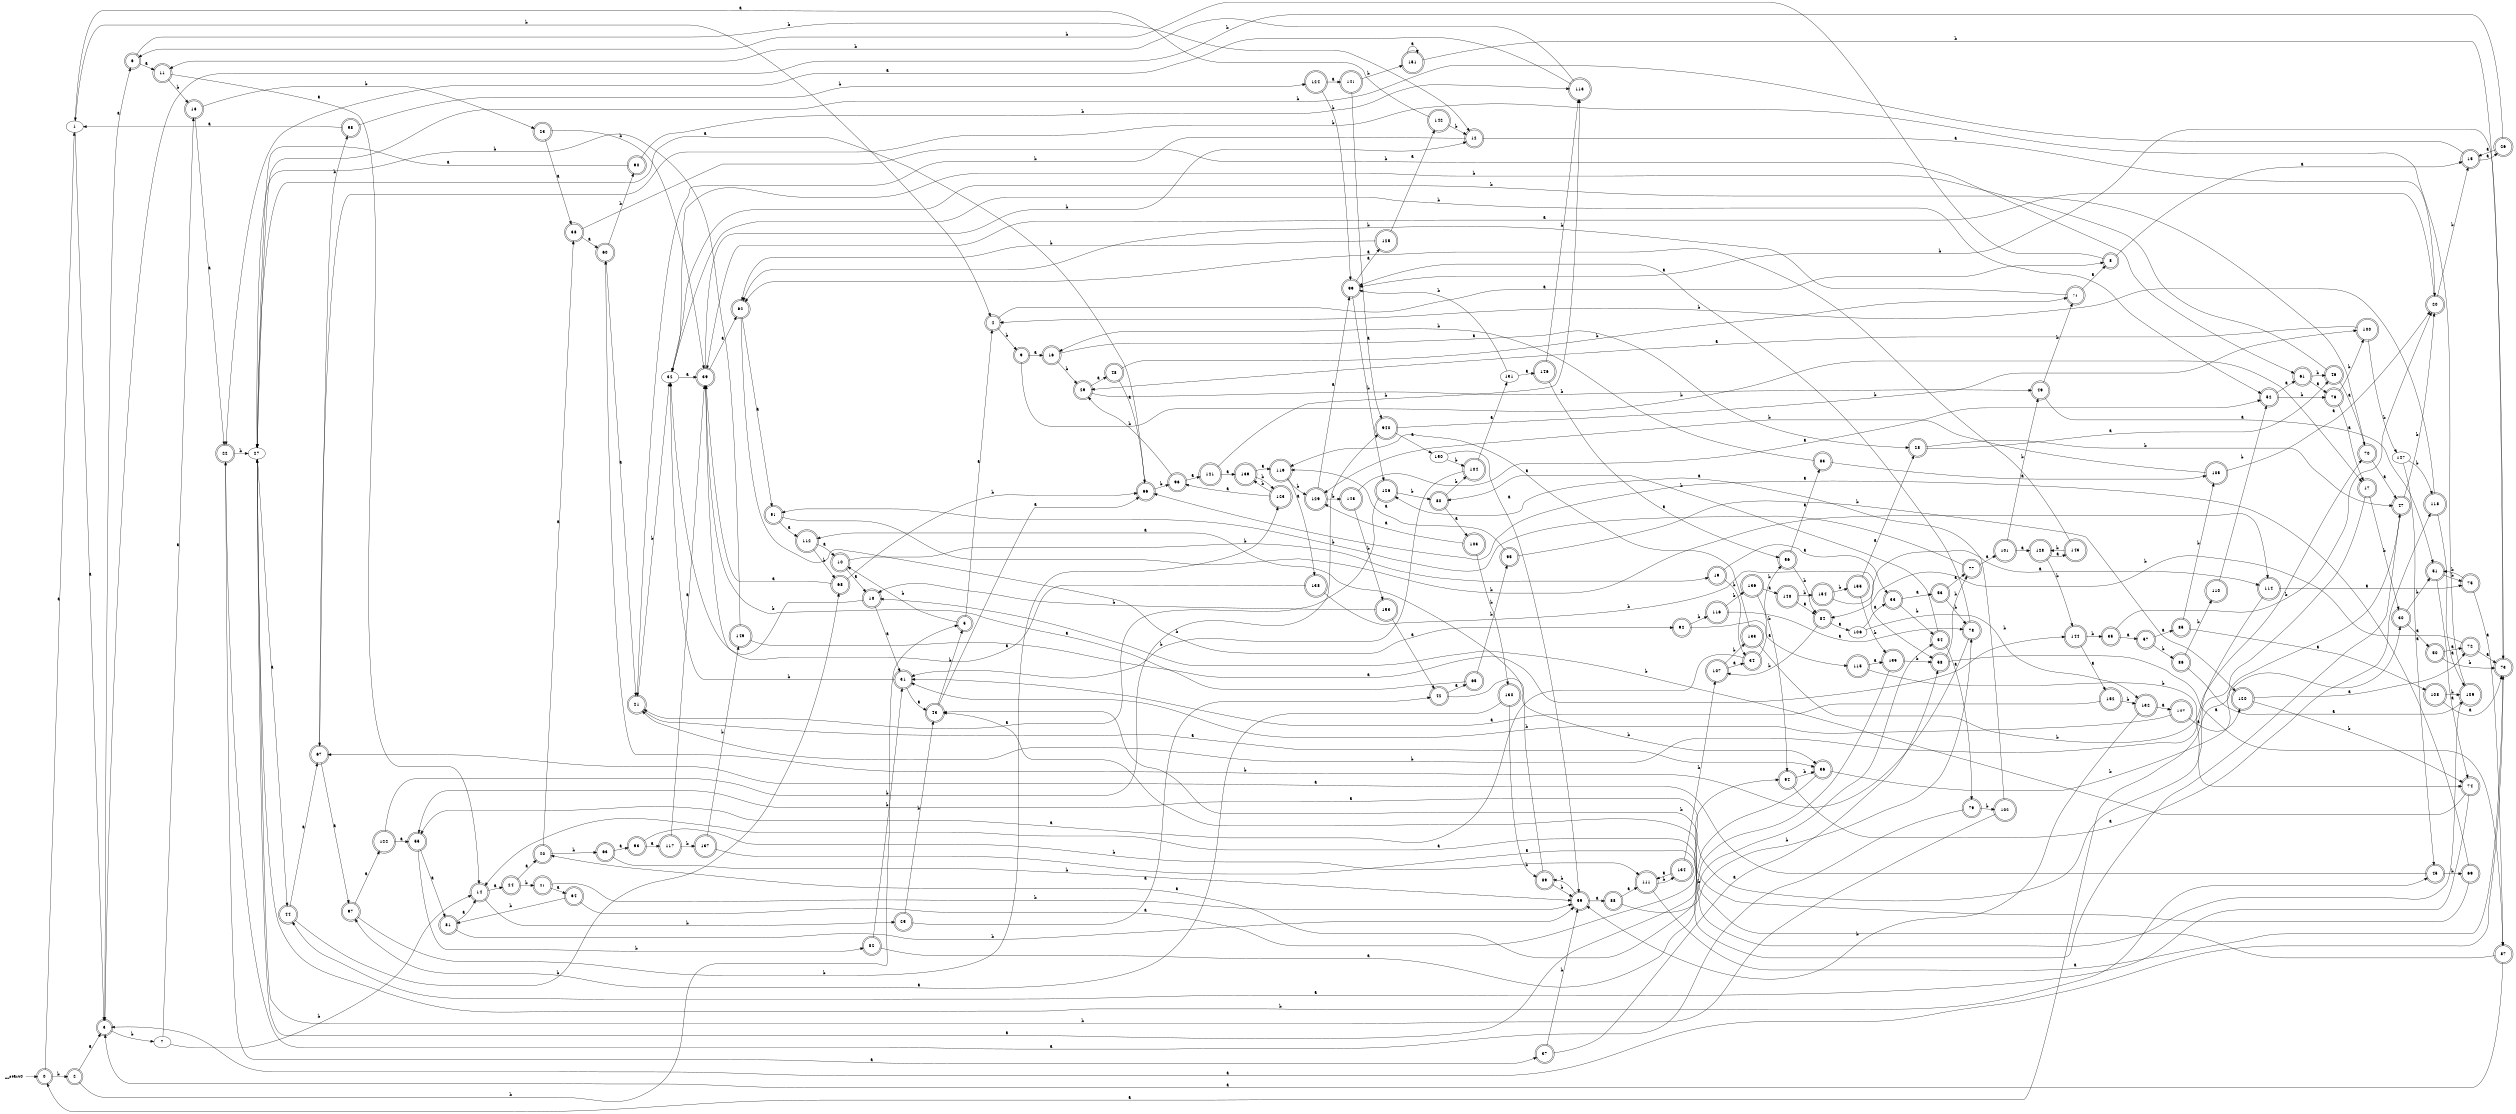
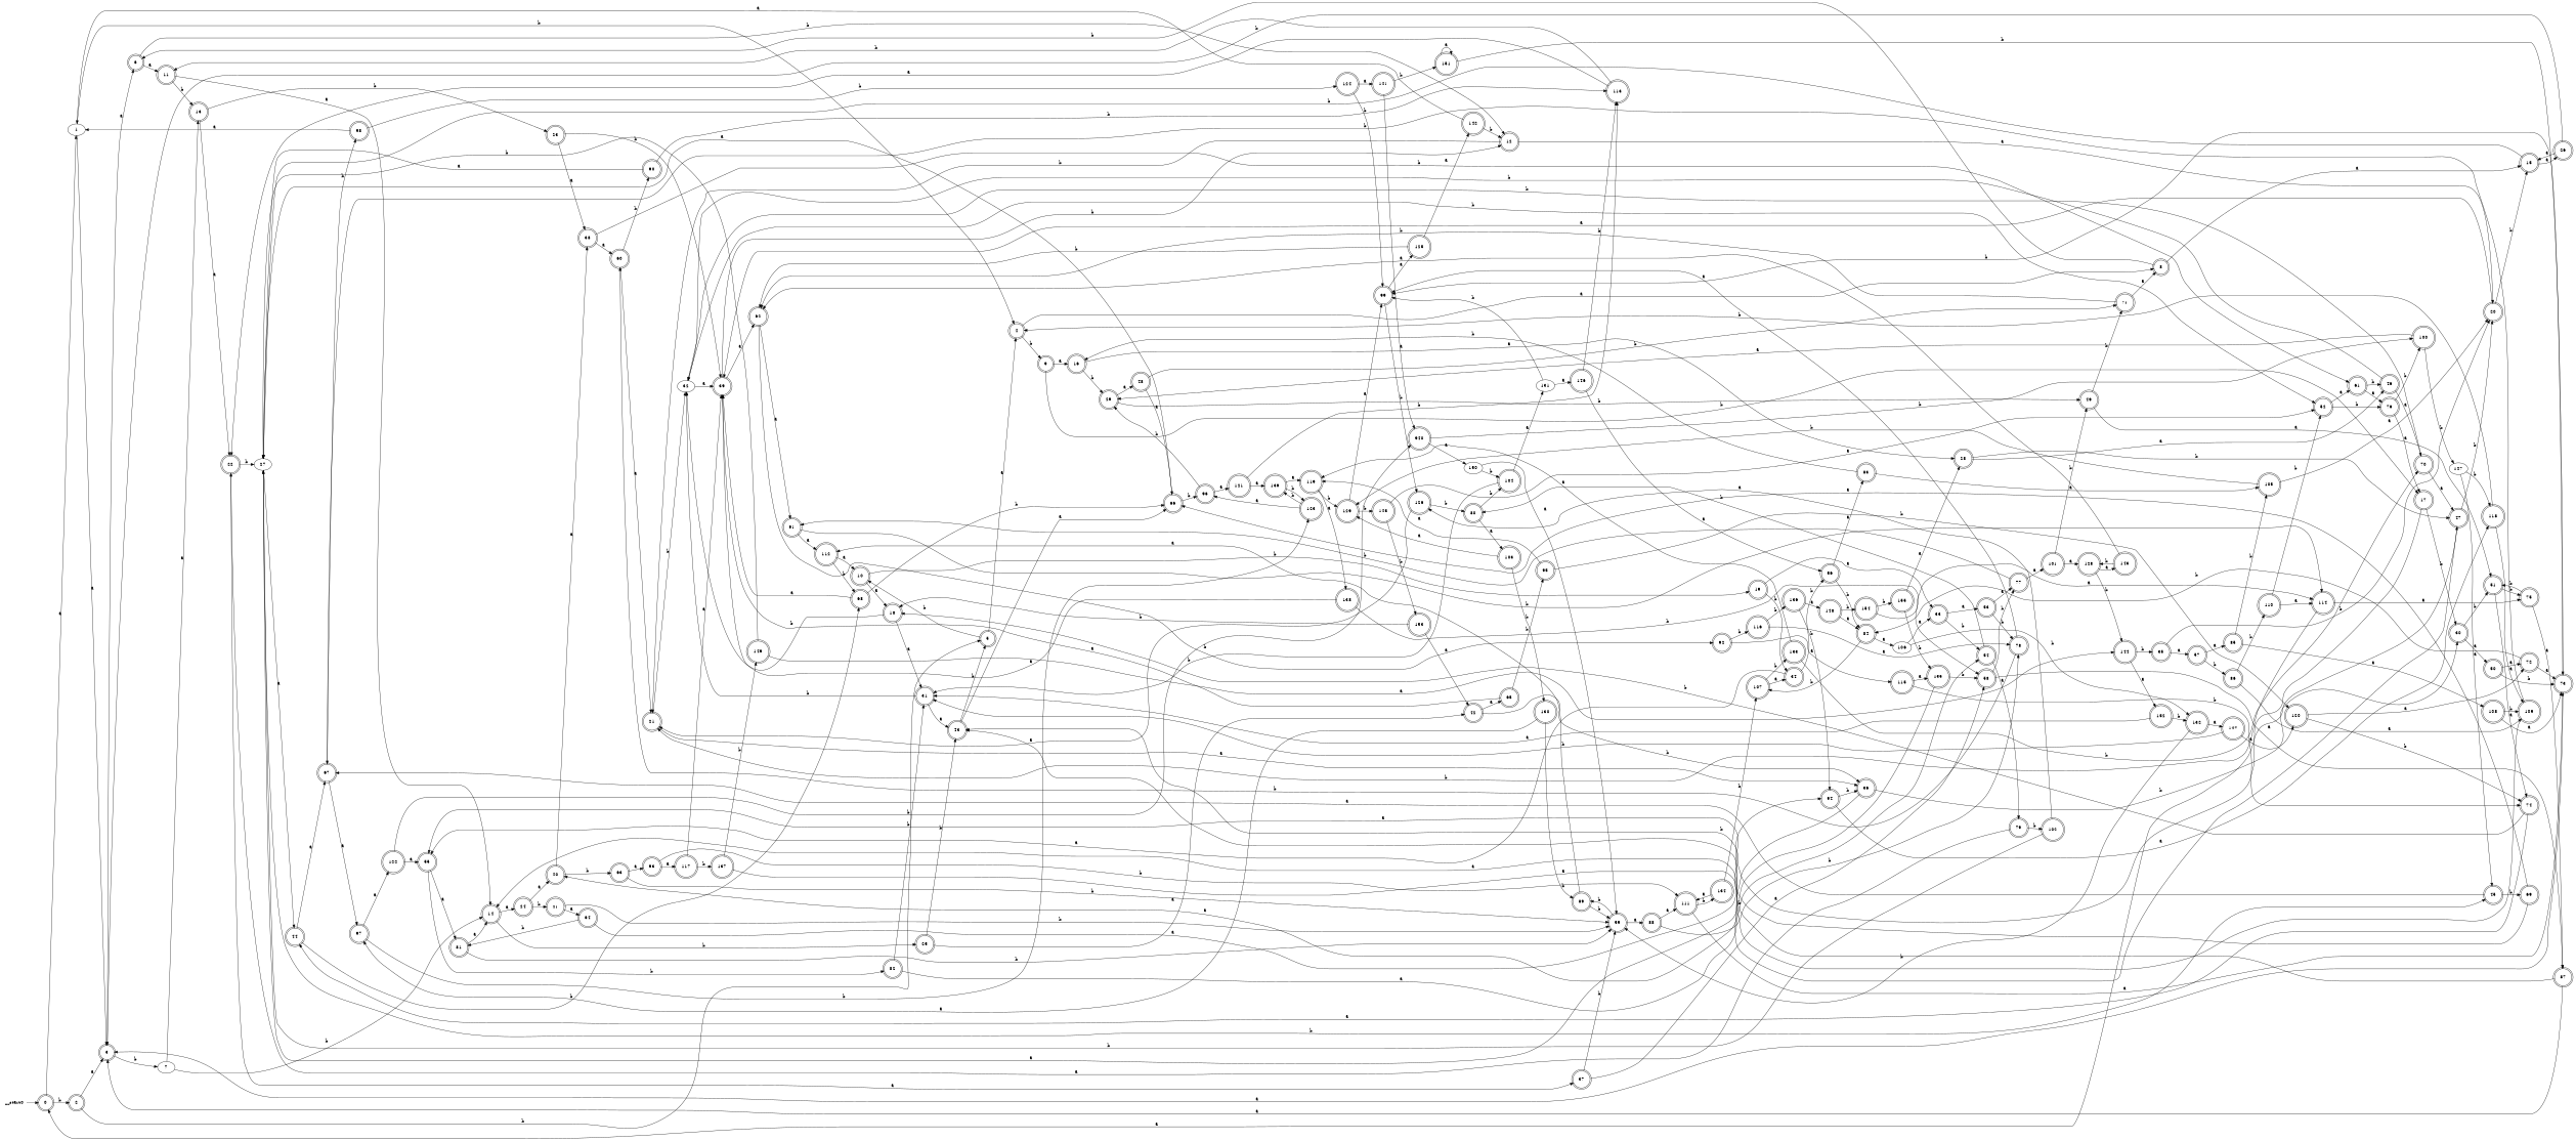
  digraph {
    rankdir=LR
    node [shape=doublecircle]
    __start0 [shape=none]
    0
    1 [shape=""]
    2
    3
    4
    5
    6
    7 [shape=""]
    8
    9
    10
    11
    12
    13
    14
    15
    16
    17
    18
    19
    20
    21
    22
    23
    24
    25
    26
    27 [shape=""]
    28
    29
    30
    31
    32 [shape=""]
    33
    34
    39
    36
    37
    38
    40
    41
    42
    43
    44
    45
    46
    47
    48
    49
    50
    51
    52
    53
    54
    55
    56
    35
    57
    58
    59
    60
    61
    62
    63
    64
    65
    66
    67
    68
    69
    70
    71
    72
    73
    74
    75
    76
    77
    78
    79
    80
    81
    82
    83
    84
    85
    86
    87
    88
    89
    90
    91
    92
    93
    94
    95
    96
    97
    98
    99
    100
    101
    102
    103
    104
    105
    106 [shape=""]
    107
    108
    109
    110
    111
    112
    113
    114
    115
    116
    117
    118
    119
    120
    121
    122
    123
    124
    125
    126
    127 [shape=""]
    128
    129
    130
    131 [shape=""]
    132
    133
    134
    135
    136
    137
    138
    139
    n142 [label=940]
    141
    142
    143
    144
    145
    146
    147
    148
    149
    150 [shape=""]
    151
    152
    153
    154
    155
    __start0 -> 0
    0 -> 1 [label=a]
    0 -> 2 [label=b]
    1 -> 3 [label=a]
    1 -> 4 [label=b]
    2 -> 3 [label=a]
    2 -> 5 [label=b]
    3 -> 6 [label=a]
    3 -> 7 [label=b]
    4 -> 8 [label=a]
    4 -> 9 [label=b]
    5 -> 4 [label=a]
    5 -> 10 [label=b]
    6 -> 11 [label=a]
    6 -> 12 [label=b]
    7 -> 13 [label=a]
    7 -> 14 [label=b]
    8 -> 6 [label=b]
    8 -> 15 [label=a]
    9 -> 16 [label=a]
    9 -> 17 [label=b]
    10 -> 18 [label=a]
    10 -> 19 [label=b]
    11 -> 13 [label=b]
    11 -> 14 [label=a]
    12 -> 20 [label=a]
    12 -> 21 [label=b]
    13 -> 22 [label=a]
    13 -> 23 [label=b]
    14 -> 24 [label=a]
    14 -> 25 [label=b]
    15 -> 26 [label=a]
    15 -> 27 [label=b]
    16 -> 28 [label=a]
    16 -> 29 [label=b]
    17 -> 0 [label=a]
    17 -> 30 [label=b]
    18 -> 31 [label=a]
    18 -> 32 [label=b]
    19 -> 33 [label=a]
    19 -> 34 [label=b]
    20 -> 15 [label=b]
    20 -> 39 [label=a]
    21 -> 32 [label=b]
    21 -> 36 [label=a]
    22 -> 27 [label=b]
    22 -> 37 [label=a]
    23 -> 39 [label=b]
    23 -> 38 [label=a]
    24 -> 40 [label=a]
    24 -> 41 [label=b]
    25 -> 42 [label=a]
    25 -> 43 [label=b]
    26 -> 3 [label=b]
    26 -> 15 [label=a]
    27 -> 44 [label=a]
    27 -> 45 [label=b]
    28 -> 46 [label=a]
    28 -> 47 [label=b]
    29 -> 48 [label=a]
    29 -> 49 [label=b]
    30 -> 50 [label=a]
    30 -> 51 [label=b]
    31 -> 32 [label=b]
    31 -> 43 [label=a]
    32 -> 39 [label=a]
    32 -> 52 [label=b]
    33 -> 53 [label=a]
    33 -> 54 [label=b]
    34 -> 55 [label=a]
    34 -> 56 [label=b]
    39 -> 12 [label=b]
    39 -> 62 [label=a]
    36 -> 27 [label=a]
    36 -> 30 [label=b]
    37 -> 58 [label=a]
    37 -> 59 [label=b]
    38 -> 60 [label=a]
    38 -> 61 [label=b]
    40 -> 38 [label=a]
    40 -> 63 [label=b]
    41 -> 59 [label=b]
    41 -> 64 [label=a]
    42 -> 36 [label=b]
    42 -> 65 [label=a]
    43 -> 5 [label=b]
    43 -> 66 [label=a]
    44 -> 67 [label=a]
    44 -> 68 [label=b]
    45 -> 67 [label=a]
    45 -> 69 [label=b]
    46 -> 32 [label=b]
    46 -> 70 [label=a]
    47 -> 20 [label=b]
    47 -> 55 [label=a]
    48 -> 66 [label=a]
    48 -> 71 [label=b]
    49 -> 51 [label=a]
    49 -> 71 [label=b]
    50 -> 72 [label=a]
    50 -> 73 [label=b]
    51 -> 74 [label=a]
    51 -> 75 [label=b]
    52 -> 61 [label=a]
    52 -> 76 [label=b]
    53 -> 77 [label=a]
    53 -> 78 [label=b]
    54 -> 79 [label=a]
    54 -> 80 [label=b]
    55 -> 81 [label=a]
    55 -> 82 [label=b]
    56 -> 83 [label=a]
    56 -> 84 [label=b]
    35 -> 20 [label=b]
    35 -> 57 [label=a]
    57 -> 85 [label=a]
    57 -> 86 [label=b]
    58 -> 77 [label=b]
    58 -> 87 [label=a]
    59 -> 88 [label=a]
    59 -> 89 [label=b]
    60 -> 21 [label=a]
    60 -> 90 [label=b]
    61 -> 46 [label=b]
    61 -> 76 [label=a]
    62 -> 91 [label=a]
    62 -> 92 [label=b]
    63 -> 59 [label=b]
    63 -> 93 [label=a]
    64 -> 81 [label=b]
    64 -> 94 [label=a]
    65 -> 39 [label=a]
    65 -> 95 [label=b]
    66 -> 27 [label=a]
    66 -> 96 [label=b]
    67 -> 97 [label=a]
    67 -> 98 [label=b]
    68 -> 39 [label=a]
    68 -> 66 [label=b]
    69 -> 43 [label=b]
    69 -> 66 [label=a]
    70 -> 32 [label=b]
    70 -> 47 [label=a]
    71 -> 8 [label=a]
    71 -> 62 [label=b]
    72 -> 73 [label=a]
    72 -> 84 [label=b]
    73 -> 3 [label=a]
    73 -> 99 [label=b]
    74 -> 18 [label=b]
    74 -> 44 [label=a]
    75 -> 51 [label=b]
    75 -> 87 [label=a]
    76 -> 17 [label=a]
    76 -> 100 [label=b]
    77 -> 91 [label=b]
    77 -> 101 [label=a]
    78 -> 60 [label=b]
    78 -> 99 [label=a]
    79 -> 22 [label=a]
    79 -> 102 [label=b]
    80 -> 103 [label=a]
    80 -> 104 [label=b]
    81 -> 14 [label=a]
    81 -> 59 [label=b]
    82 -> 31 [label=b]
    82 -> 54 [label=a]
    83 -> 16 [label=b]
    83 -> 105 [label=a]
    84 -> 106 [label=a]
    84 -> 107 [label=b]
    85 -> 105 [label=b]
    85 -> 108 [label=a]
    86 -> 109 [label=a]
    86 -> 110 [label=b]
    87 -> 3 [label=a]
    87 -> 43 [label=b]
    88 -> 78 [label=b]
    88 -> 111 [label=a]
    89 -> 59 [label=b]
    89 -> 112 [label=a]
    90 -> 27 [label=a]
    90 -> 113 [label=b]
    91 -> 112 [label=a]
    91 -> 114 [label=b]
    92 -> 115 [label=a]
    92 -> 116 [label=b]
    93 -> 111 [label=b]
    93 -> 117 [label=a]
    94 -> 36 [label=b]
    94 -> 118 [label=a]
    95 -> 119 [label=a]
    95 -> 120 [label=b]
    96 -> 29 [label=b]
    96 -> 121 [label=a]
    97 -> 122 [label=a]
    97 -> 123 [label=b]
    98 -> 1 [label=a]
    98 -> 124 [label=b]
    99 -> 125 [label=a]
    99 -> 126 [label=b]
    100 -> 29 [label=a]
    100 -> 127 [label=b]
    101 -> 49 [label=b]
    101 -> 128 [label=a]
    102 -> 27 [label=b]
    102 -> 126 [label=a]
    103 -> 129 [label=a]
    103 -> 130 [label=b]
    104 -> 31 [label=b]
    104 -> 131 [label=a]
    105 -> 20 [label=a]
    105 -> 129 [label=b]
    106 -> 33 [label=a]
    106 -> 132 [label=b]
    107 -> 34 [label=a]
    107 -> 133 [label=b]
    108 -> 73 [label=a]
    108 -> 109 [label=b]
    109 -> 14 [label=a]
    109 -> 67 [label=b]
    110 -> 52 [label=b]
+   110 -> 114 [label=a]
    111 -> 73 [label=a]
    111 -> 134 [label=b]
    112 -> 10 [label=a]
    112 -> 68 [label=b]
    113 -> 11 [label=b]
    113 -> 22 [label=a]
    114 -> 21 [label=b]
    114 -> 75 [label=a]
    115 -> 74 [label=b]
    115 -> 135 [label=a]
    116 -> 78 [label=a]
    116 -> 136 [label=b]
    117 -> 39 [label=a]
    117 -> 137 [label=b]
    118 -> 4 [label=b]
    118 -> 109 [label=a]
    119 -> 129 [label=b]
    119 -> 138 [label=a]
    120 -> 72 [label=a]
    120 -> 74 [label=b]
    121 -> 113 [label=b]
    121 -> 139 [label=a]
    122 -> 55 [label=a]
    122 -> n142 [label=b]
    123 -> 96 [label=a]
    123 -> 139 [label=b]
    124 -> 99 [label=b]
    124 -> 141 [label=a]
    125 -> 62 [label=b]
    125 -> 142 [label=a]
    126 -> 21 [label=a]
    126 -> 80 [label=b]
    127 -> 45 [label=a]
    127 -> 118 [label=b]
    128 -> 143 [label=a]
    128 -> 144 [label=b]
    129 -> 99 [label=a]
    129 -> 145 [label=b]
    130 -> 89 [label=b]
    130 -> 97 [label=a]
    131 -> 99 [label=b]
    131 -> 146 [label=a]
    132 -> 59 [label=b]
    132 -> 147 [label=a]
    133 -> 70 [label=b]
    133 -> 119 [label=a]
    134 -> 107 [label=b]
    134 -> 111 [label=a]
    135 -> 40 [label=a]
    135 -> 58 [label=b]
    136 -> 94 [label=b]
    136 -> 148 [label=a]
    137 -> 47 [label=a]
    137 -> 149 [label=b]
    138 -> 39 [label=a]
    138 -> 58 [label=b]
    139 -> 119 [label=a]
    139 -> 123 [label=b]
    n142 -> 100 [label=b]
    n142 -> 150 [label=a]
    141 -> n142 [label=a]
    141 -> 151 [label=b]
    142 -> 1 [label=a]
    142 -> 12 [label=b]
    143 -> 62 [label=a]
    143 -> 128 [label=b]
    144 -> 35 [label=b]
    144 -> 152 [label=a]
    145 -> 52 [label=a]
    145 -> 153 [label=b]
    146 -> 56 [label=a]
    146 -> 113 [label=b]
    147 -> 31 [label=b]
    147 -> 120 [label=a]
    148 -> 84 [label=a]
    148 -> 154 [label=b]
    149 -> 27 [label=b]
    149 -> 144 [label=a]
    150 -> 59 [label=a]
    150 -> 104 [label=b]
    151 -> 73 [label=b]
    151 -> 151 [label=a]
    152 -> 31 [label=a]
    152 -> 132 [label=b]
    153 -> 18 [label=b]
    153 -> 42 [label=a]
    154 -> 114 [label=a]
    154 -> 155 [label=b]
    155 -> 28 [label=a]
    155 -> 135 [label=b]
  }
